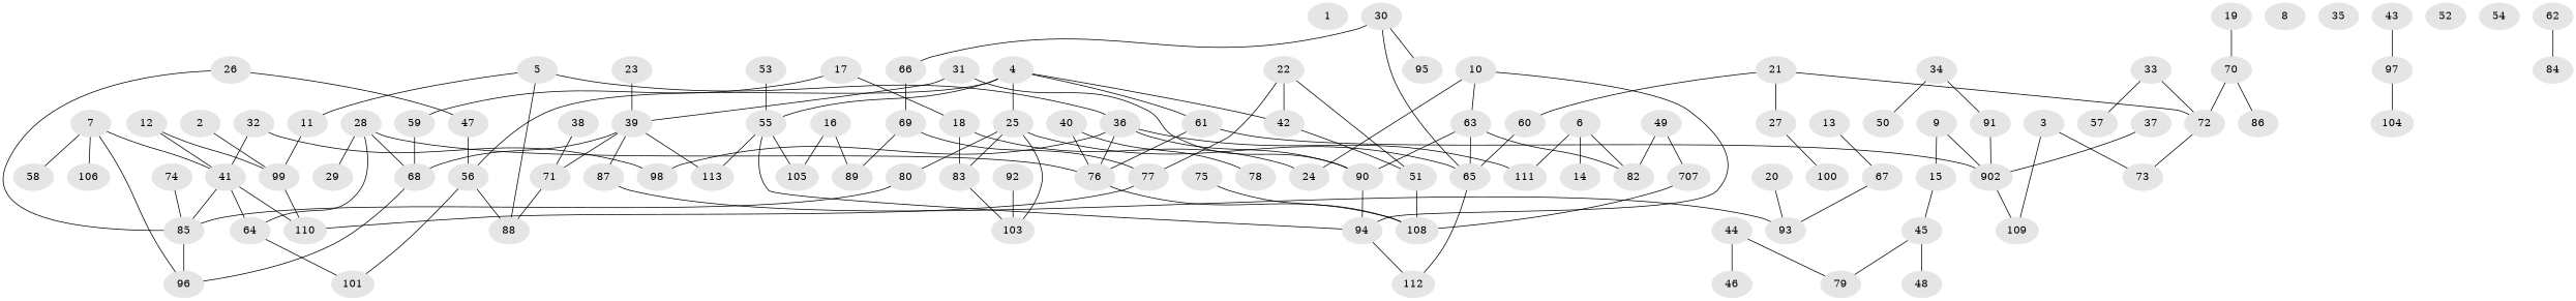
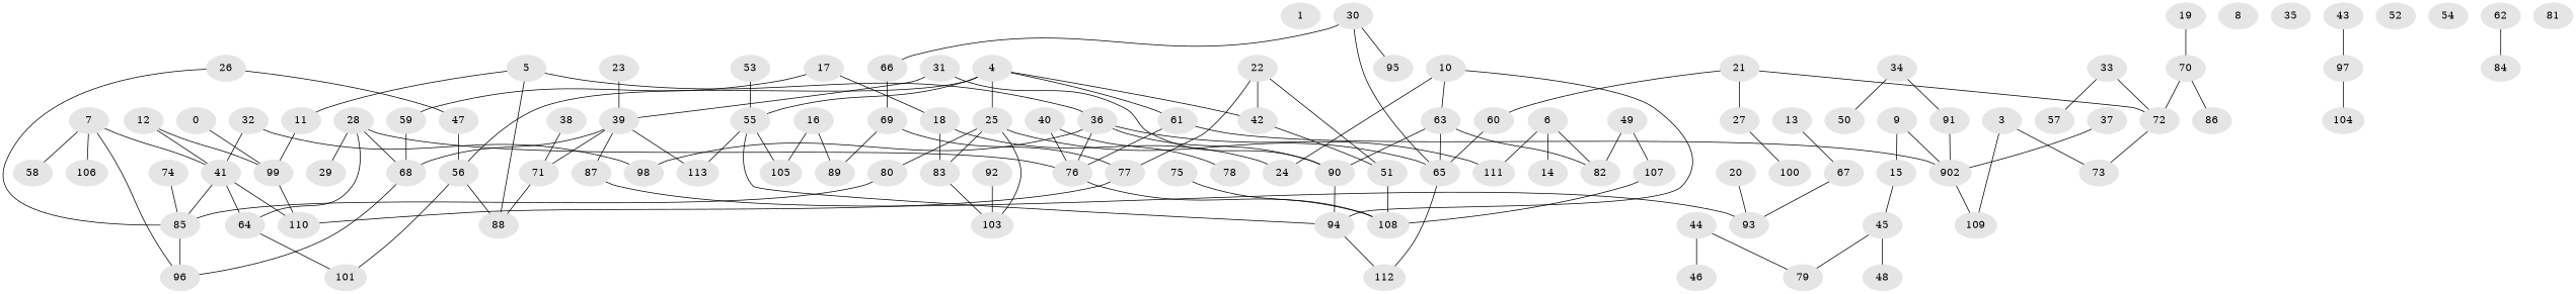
  graph {
    node [color=gray90 style=filled]
    1
-   2
+   2 [label=0]
    99
    110
    3
    73
    109
    4
    25
    42
    55
    56
    61
    83
    65
    80
    103
    51
    94
    105
    113
    88
    101
    n24 [label=902]
    76
    5
    11
    36
    111
    90
    98
    6
    14
    82
    60
    7
    41
    58
    96
    106
    85
    64
    69
    89
    77
    8
    9
    15
    45
    10
    24
    63
    112
    12
    13
    67
    93
    79
    48
    16
    17
    18
    59
    68
    19
    70
    72
    86
    20
    21
    27
    100
    22
    108
    23
    39
    71
    87
    26
    47
    28
    29
    30
    66
    95
    31
    32
    33
    57
    34
    50
    91
    35
    37
    38
    40
    78
    43
    97
    104
    44
    46
    49
-   107 [label=707]
+   107
    52
    53
    54
    62
    84
    74
    75
+   81
    92
    2 -- 99
    99 -- 110
    3 -- 73
    3 -- 109
    4 -- 25
    4 -- 42
    4 -- 55
    4 -- 56
    4 -- 61
    25 -- 83
    25 -- 65
    25 -- 80
    25 -- 103
    42 -- 51
    55 -- 94
    55 -- 105
    55 -- 113
    56 -- 88
    56 -- 101
    61 -- n24
    61 -- 76
    83 -- 103
    65 -- 112
    80 -- 85
    51 -- 108
    94 -- 112
    n24 -- 109
    76 -- 108
    5 -- 88
    5 -- 11
    5 -- 36
    11 -- 99
    36 -- 76
    36 -- 111
    36 -- 90
    36 -- 98
    90 -- 94
    6 -- 111
    6 -- 14
    6 -- 82
    60 -- 65
    7 -- 41
    7 -- 58
    7 -- 96
    7 -- 106
    41 -- 110
    41 -- 85
    41 -- 64
    85 -- 96
    64 -- 101
    69 -- 89
    69 -- 77
    77 -- 110
    9 -- n24
    9 -- 15
    15 -- 45
    45 -- 79
    45 -- 48
    10 -- 94
    10 -- 24
    10 -- 63
    63 -- 65
    63 -- 90
    63 -- 82
    12 -- 99
    12 -- 41
    13 -- 67
    67 -- 93
    16 -- 105
    16 -- 89
    17 -- 18
    17 -- 59
    18 -- 83
    18 -- 24
    59 -- 68
    68 -- 96
    19 -- 70
    70 -- 72
    70 -- 86
    72 -- 73
    20 -- 93
    21 -- 60
    21 -- 72
    21 -- 27
    27 -- 100
    22 -- 42
    22 -- 51
    22 -- 77
    23 -- 39
    39 -- 113
    39 -- 68
    39 -- 71
    39 -- 87
    71 -- 88
    87 -- 93
    26 -- 85
    26 -- 47
    47 -- 56
    28 -- 76
    28 -- 64
    28 -- 68
    28 -- 29
    30 -- 65
    30 -- 66
    30 -- 95
    66 -- 69
    31 -- 90
    31 -- 39
    32 -- 98
    32 -- 41
    33 -- 72
    33 -- 57
    34 -- 50
    34 -- 91
    91 -- n24
    37 -- n24
    38 -- 71
    40 -- 76
    40 -- 78
    43 -- 97
    97 -- 104
    44 -- 79
    44 -- 46
    49 -- 82
    49 -- 107
    107 -- 108
    53 -- 55
    62 -- 84
    74 -- 85
    75 -- 108
    92 -- 103
  }
